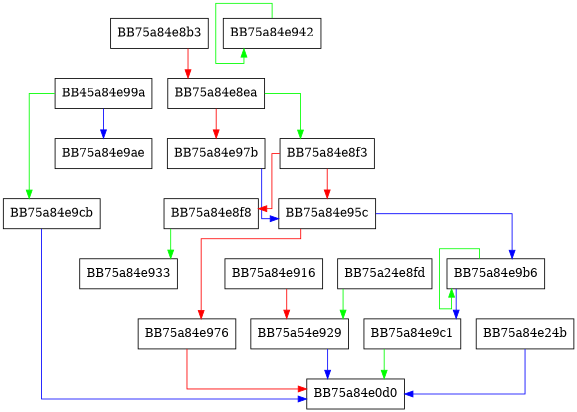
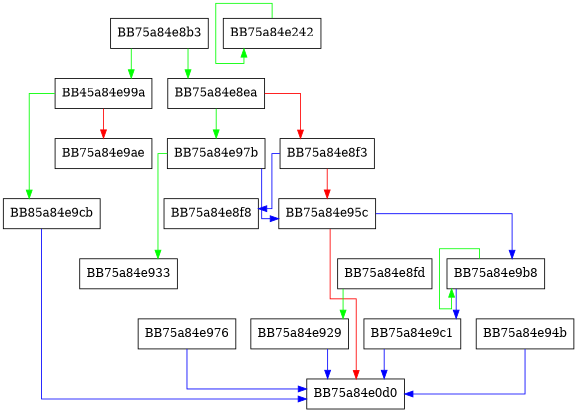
  digraph {
    splines=ortho
    node [shape=box]
    edge [color=blue]
    n1 [label=BB75a84e8b3]
    n2 [label=BB45a84e99a]
    BB75a84e8ea
-   BB75a84e9cb
+   BB75a84e9cb [label=BB85a84e9cb]
    BB75a84e9ae
    BB75a84e97b
    BB75a84e8f3
    n8 [label=BB75a84e0d0]
    BB75a84e95c
    BB75a84e8f8
    BB75a84e976
-   BB75a84e9b8 [label=BB75a84e9b6]
+   BB75a84e9b8
    BB75a84e933
-   BB75a84e8fd [label=BB75a24e8fd]
-   BB75a84e929 [label=BB75a54e929]
-   BB75a84e942
-   BB75a84e916
-   BB75a84e94b [label=BB75a84e24b]
+   BB75a84e8fd
+   BB75a84e929
+   BB75a84e942 [label=BB75a84e242]
+   BB75a84e94b
    BB75a84e9c1
-   n1 -> BB75a84e8ea [color=red]
+   n1 -> n2 [color=green]
+   n1 -> BB75a84e8ea [color=green]
    n2 -> BB75a84e9cb [color=green]
-   n2 -> BB75a84e9ae
-   BB75a84e8ea -> BB75a84e97b [color=red]
-   BB75a84e8ea -> BB75a84e8f3 [color=green]
+   n2 -> BB75a84e9ae [color=red]
+   BB75a84e8ea -> BB75a84e97b [color=green]
+   BB75a84e8ea -> BB75a84e8f3 [color=red]
    BB75a84e9cb -> n8
    BB75a84e97b -> BB75a84e95c
    BB75a84e8f3 -> BB75a84e95c [color=red]
-   BB75a84e8f3 -> BB75a84e8f8 [color=red]
-   BB75a84e95c -> BB75a84e976 [color=red]
+   BB75a84e8f3 -> BB75a84e8f8
+   BB75a84e95c -> n8 [color=red]
    BB75a84e95c -> BB75a84e9b8
-   BB75a84e8f8 -> BB75a84e933 [color=green]
-   BB75a84e976 -> n8 [color=red]
+   BB75a84e97b -> BB75a84e933 [color=green]
+   BB75a84e976 -> n8
    BB75a84e9b8 -> BB75a84e9b8 [color=green]
    BB75a84e9b8 -> BB75a84e9c1
    BB75a84e8fd -> BB75a84e929 [color=green]
    BB75a84e929 -> n8
    BB75a84e942 -> BB75a84e942 [color=green]
-   BB75a84e916 -> BB75a84e929 [color=red]
    BB75a84e94b -> n8
-   BB75a84e9c1 -> n8 [color=green]
+   BB75a84e9c1 -> n8
  }
